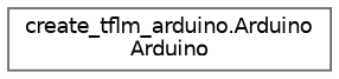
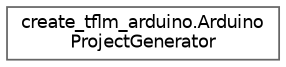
  digraph {
    rankdir=TB
-   n1 [color=grey40 fillcolor=white fontname=Helvetica fontsize=10 height=0.2 label="create_tflm_arduino.Arduino\lArduino" shape=box style=filled width=0.4]
+   n1 [color=grey40 fillcolor=white fontname=Helvetica fontsize=10 height=0.2 label="create_tflm_arduino.Arduino\lProjectGenerator" shape=box style=filled width=0.4]
  }
